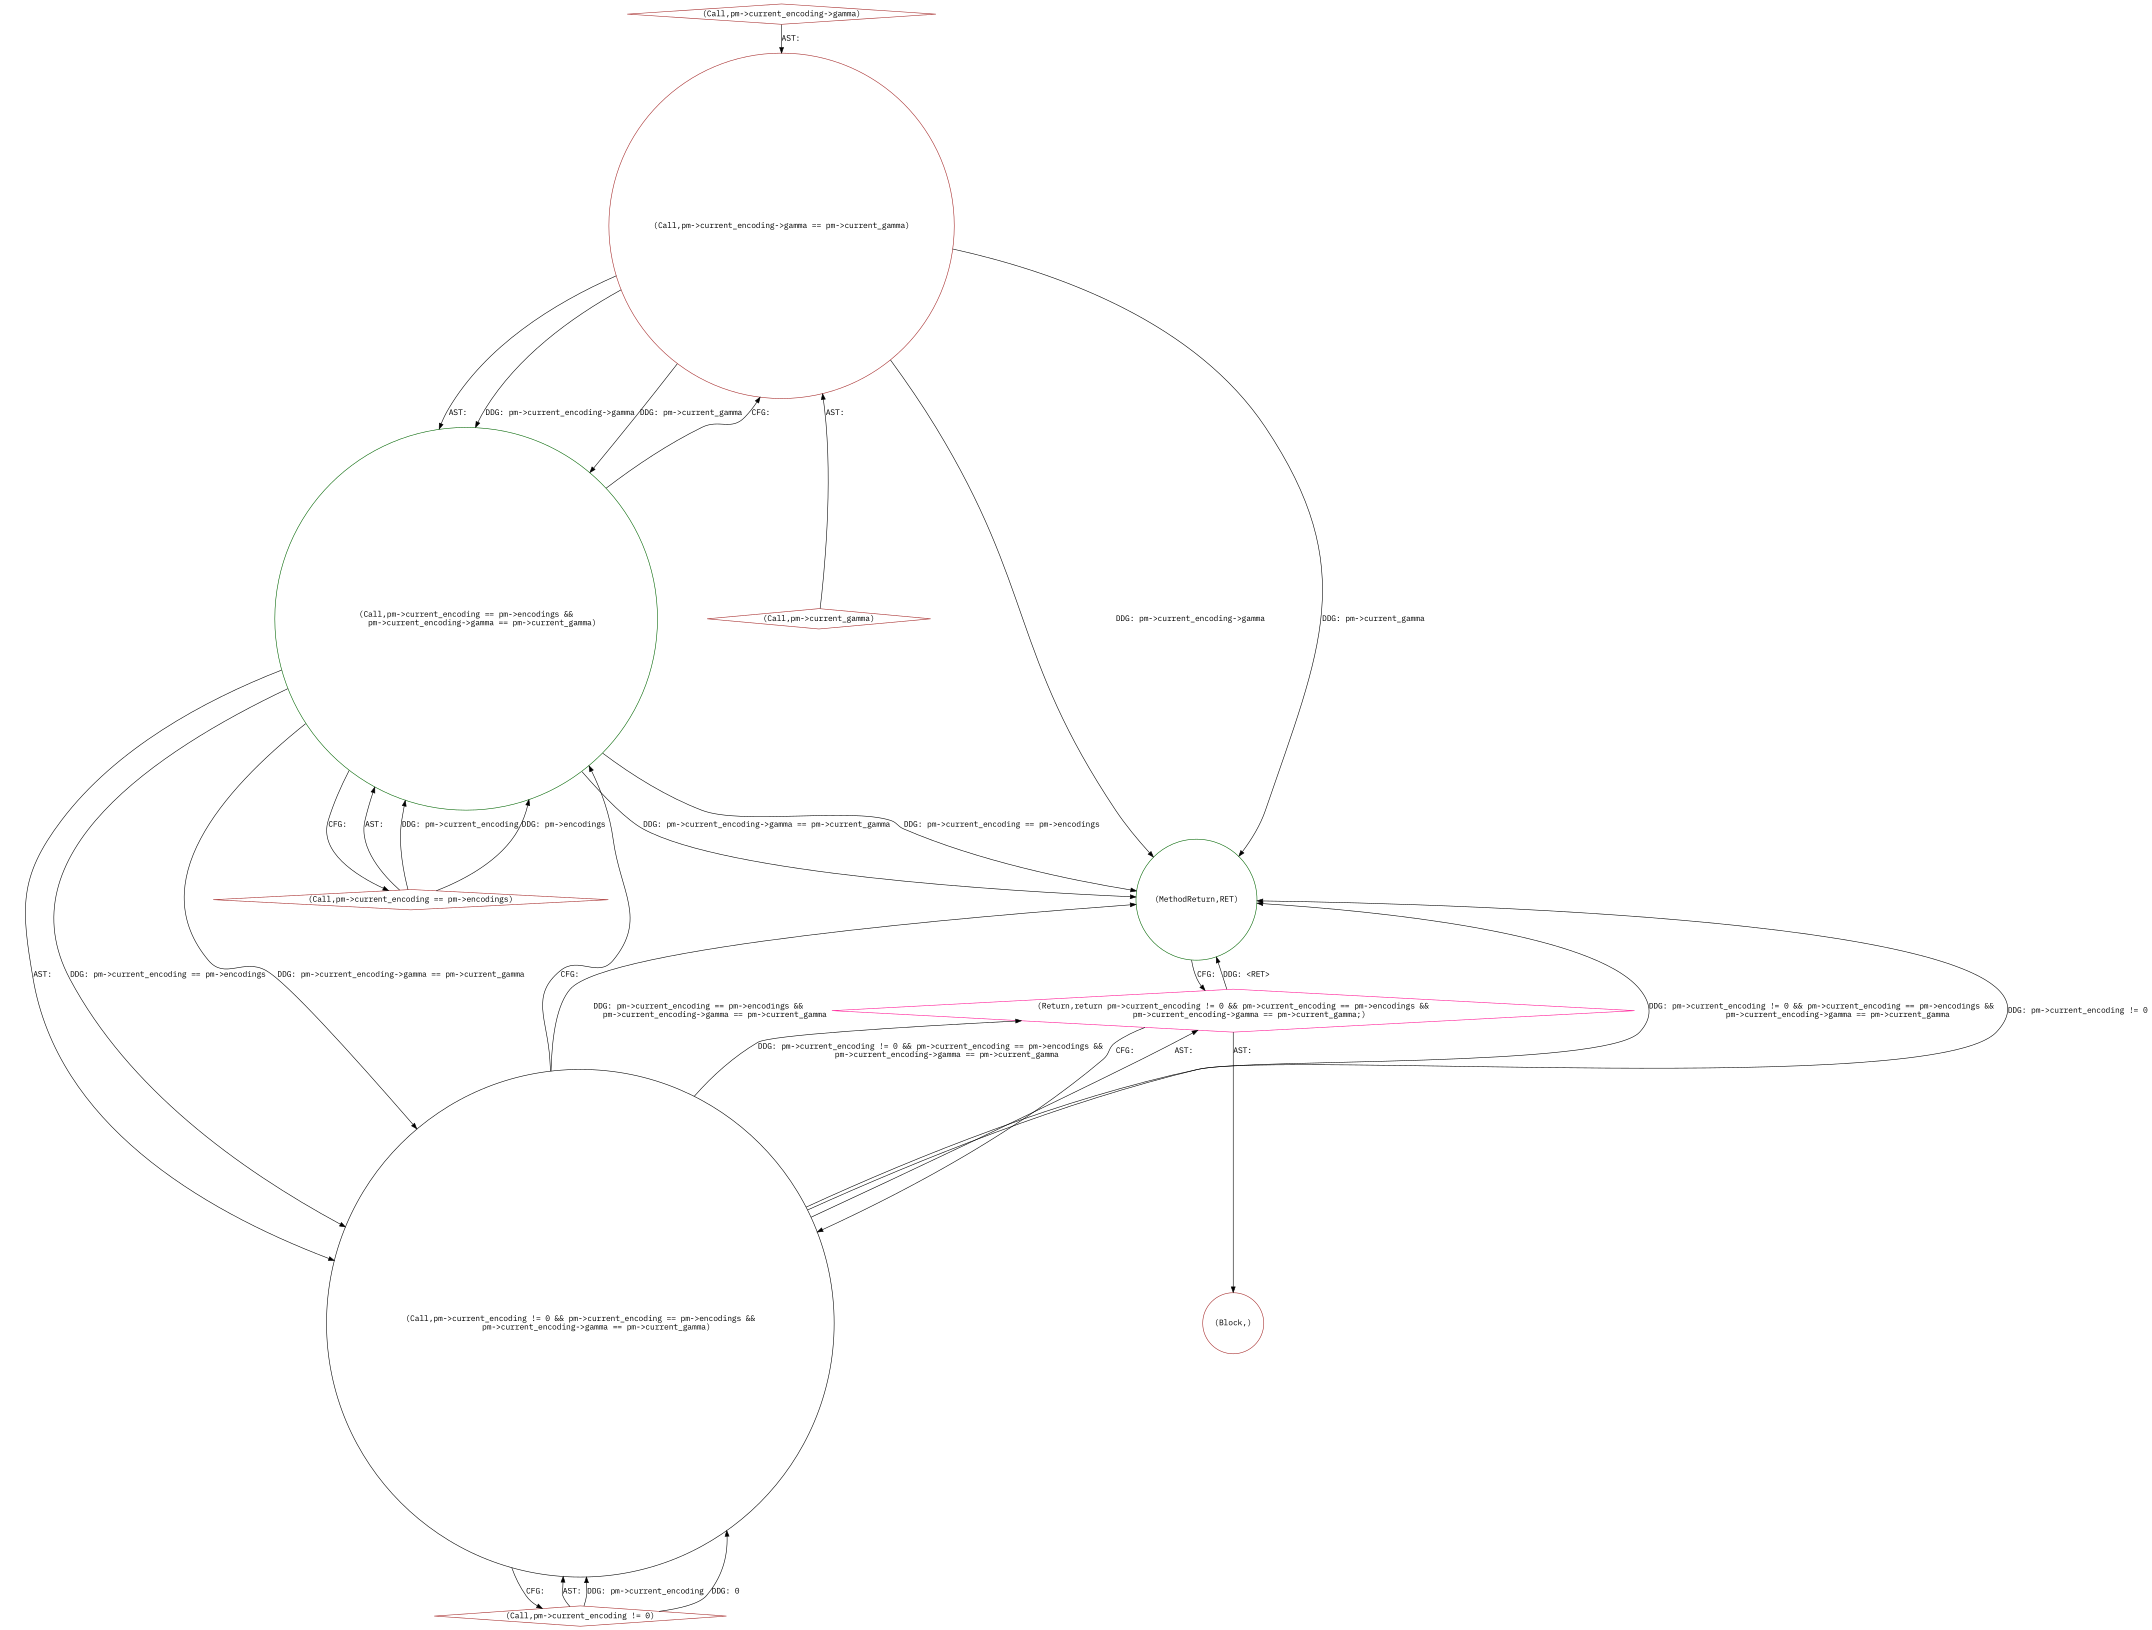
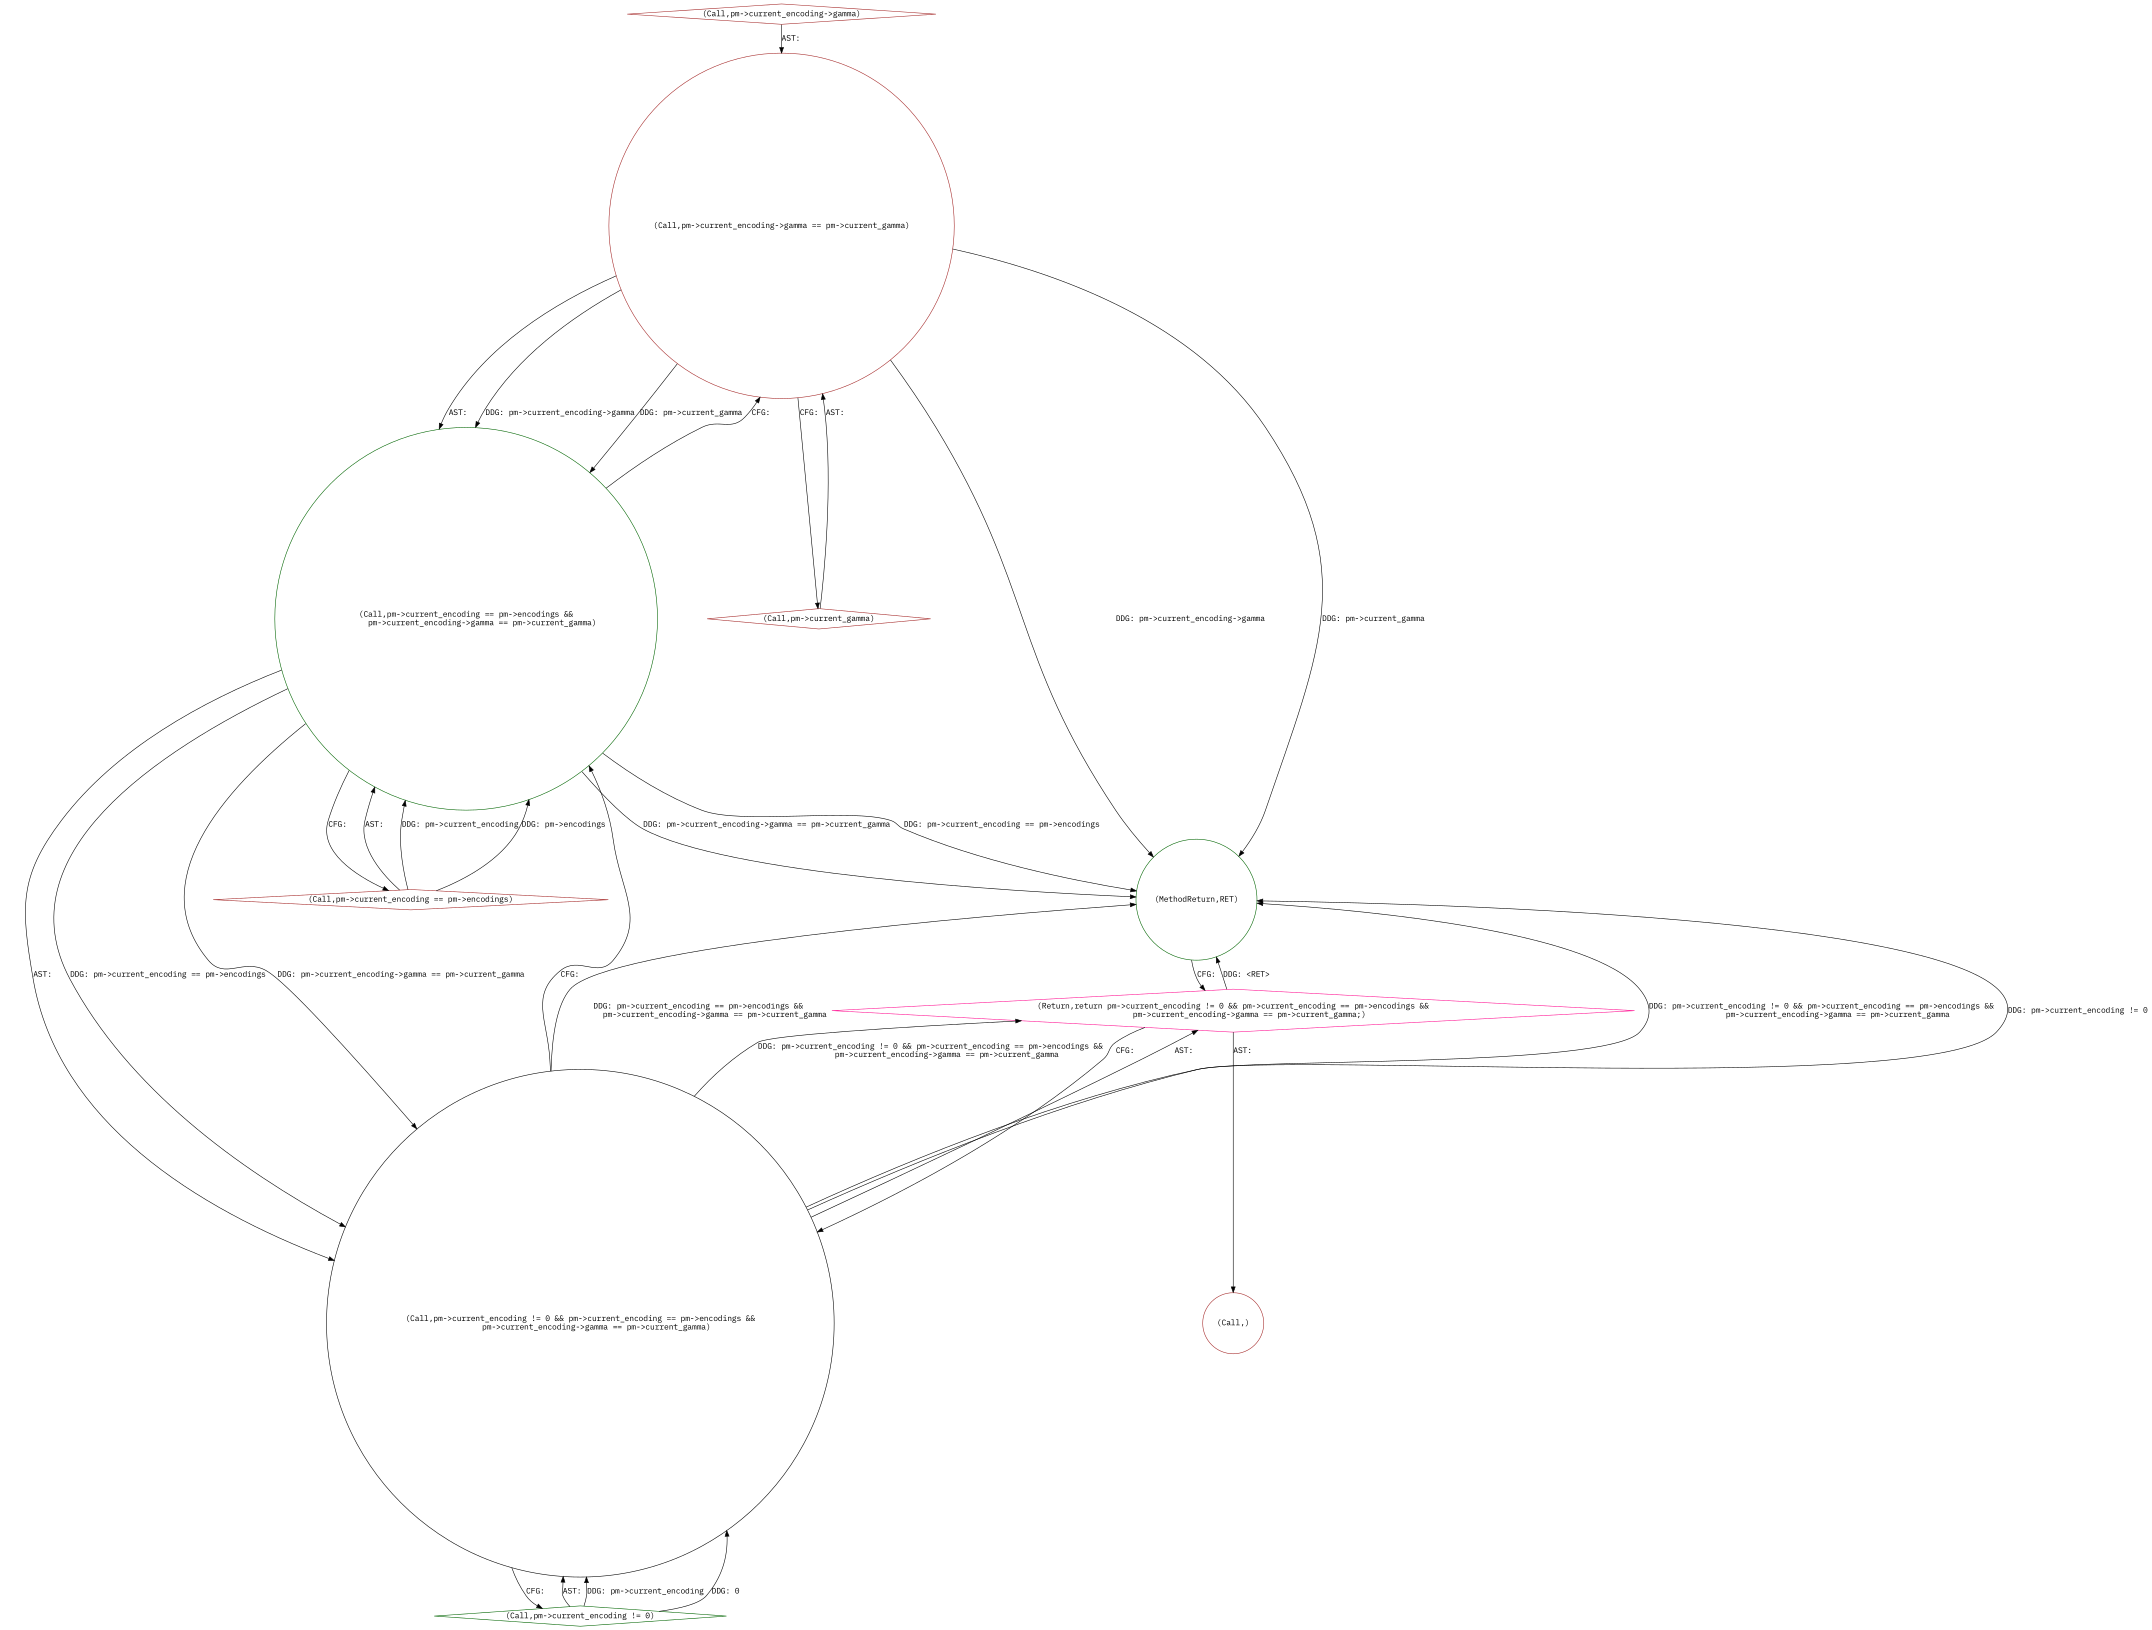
  digraph {
    fontname="IBM Plex Mono"
    node [color=brown fontname="IBM Plex Mono" shape=circle]
    edge [fontname="IBM Plex Mono"]
    n1 [label="(Call,pm->current_encoding->gamma == pm->current_gamma)"]
    n2 [color=darkgreen label="(Call,pm->current_encoding == pm->encodings &&\n       pm->current_encoding->gamma == pm->current_gamma)"]
    n3 [label="(Call,pm->current_gamma)" shape=diamond]
    n4 [color=darkgreen label="(MethodReturn,RET)"]
    n5 [color=black label="(Call,pm->current_encoding != 0 && pm->current_encoding == pm->encodings &&\n       pm->current_encoding->gamma == pm->current_gamma)"]
    n6 [label="(Call,pm->current_encoding == pm->encodings)" shape=diamond]
    n7 [color=deeppink label="(Return,return pm->current_encoding != 0 && pm->current_encoding == pm->encodings &&\n       pm->current_encoding->gamma == pm->current_gamma;)" shape=diamond]
-   n8 [label="(Call,pm->current_encoding != 0)" shape=diamond]
-   n9 [label="(Block,)"]
+   n8 [color=darkgreen label="(Call,pm->current_encoding != 0)" shape=diamond]
+   n9 [label="(Call,)"]
    n10 [label="(Call,pm->current_encoding->gamma)" shape=diamond]
    n1 -> n2 [label="AST: "]
    n1 -> n2 [label="DDG: pm->current_encoding->gamma"]
    n1 -> n2 [label="DDG: pm->current_gamma"]
+   n1 -> n3 [label="CFG: "]
    n1 -> n4 [label="DDG: pm->current_encoding->gamma"]
    n1 -> n4 [label="DDG: pm->current_gamma"]
    n2 -> n1 [label="CFG: "]
    n2 -> n4 [label="DDG: pm->current_encoding->gamma == pm->current_gamma"]
    n2 -> n4 [label="DDG: pm->current_encoding == pm->encodings"]
    n2 -> n5 [label="AST: "]
    n2 -> n5 [label="DDG: pm->current_encoding == pm->encodings"]
    n2 -> n5 [label="DDG: pm->current_encoding->gamma == pm->current_gamma"]
    n2 -> n6 [label="CFG: "]
    n3 -> n1 [label="AST: "]
    n4 -> n7 [label="CFG: "]
    n5 -> n2 [label="CFG: "]
    n5 -> n4 [label="DDG: pm->current_encoding != 0 && pm->current_encoding == pm->encodings &&\n       pm->current_encoding->gamma == pm->current_gamma"]
    n5 -> n4 [label="DDG: pm->current_encoding != 0"]
    n5 -> n4 [label="DDG: pm->current_encoding == pm->encodings &&\n       pm->current_encoding->gamma == pm->current_gamma"]
    n5 -> n7 [label="AST: "]
    n5 -> n7 [label="DDG: pm->current_encoding != 0 && pm->current_encoding == pm->encodings &&\n       pm->current_encoding->gamma == pm->current_gamma"]
    n5 -> n8 [label="CFG: "]
    n6 -> n2 [label="AST: "]
    n6 -> n2 [label="DDG: pm->current_encoding"]
    n6 -> n2 [label="DDG: pm->encodings"]
    n7 -> n4 [label="DDG: <RET>"]
    n7 -> n5 [label="CFG: "]
    n7 -> n9 [label="AST: "]
    n8 -> n5 [label="AST: "]
    n8 -> n5 [label="DDG: pm->current_encoding"]
    n8 -> n5 [label="DDG: 0"]
    n10 -> n1 [label="AST: "]
  }
